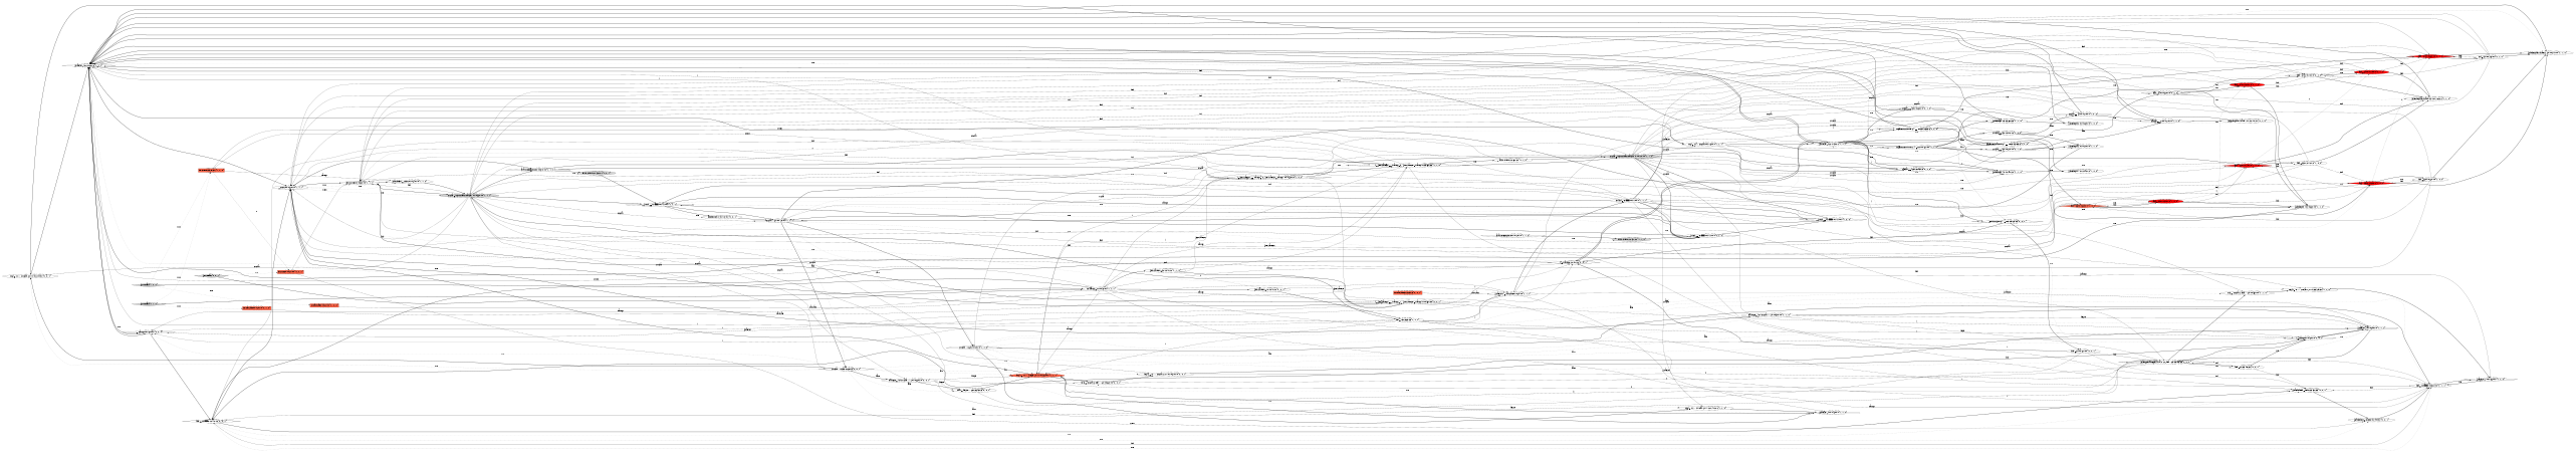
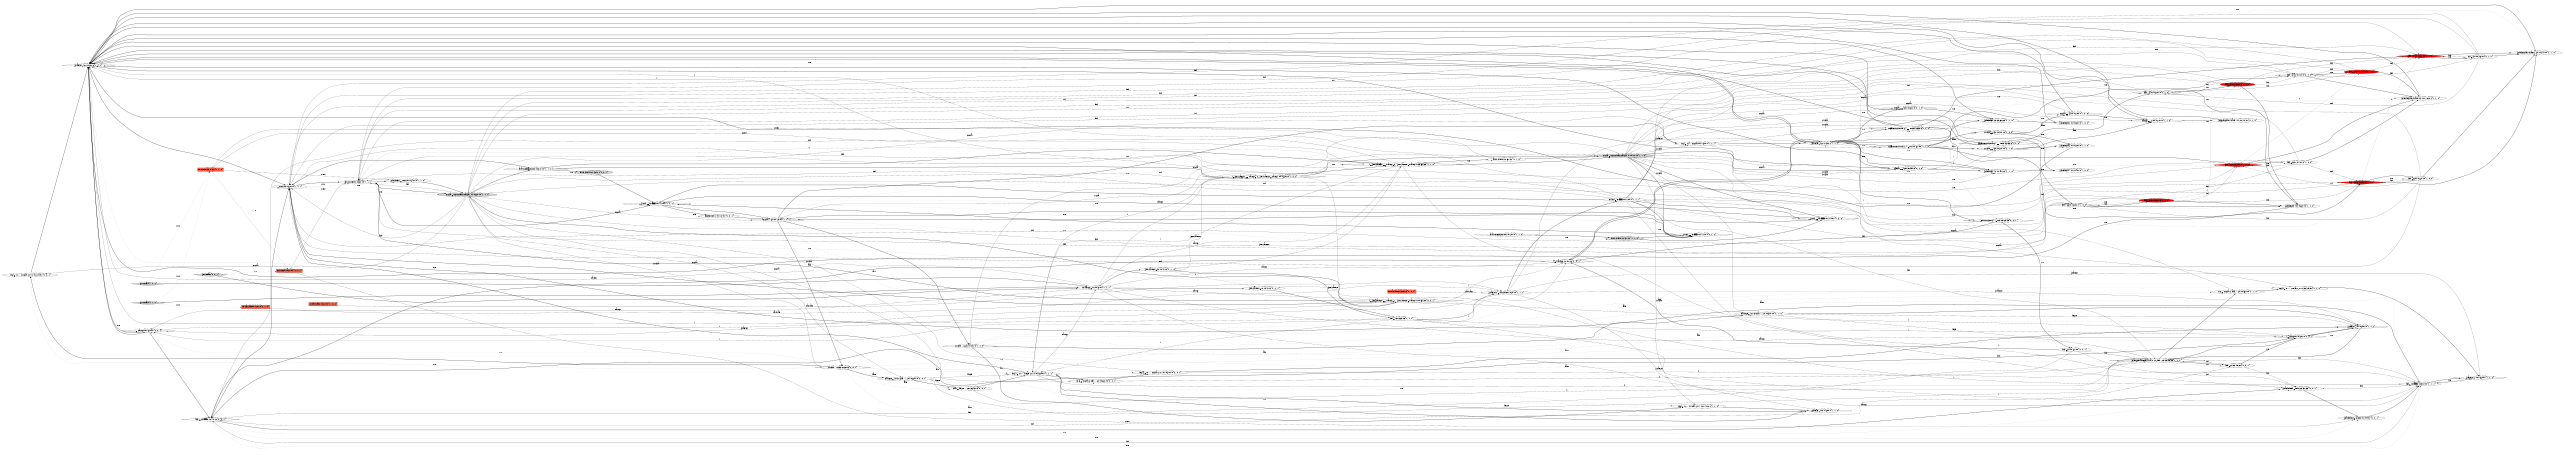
  digraph {
    rankdir=LR
    node [fillcolor=white shape=ellipse style=filled]
    edge [style=bold]
    n1 [label="long l = 1L << (curChar & 077)@@@24@@@['0', '0', '1']"]
    n2 [label="jjstateSet(--i(@@@26@@@['1', '1', '1']" shape=diamond]
    n3 [label="i != startsAt@@@30@@@['0', '0', '1']" shape=diamond]
    n4 [label="++curPos@@@52@@@['1', '1', '1']"]
    n5 [label="jjstateSet(--i(@@@15@@@['1', '1', '1']" shape=diamond]
    n6 [label="(0x3ff000000000000L & l) == 0L@@@31@@@['1', '1', '0']" shape=diamond]
-   n7 [fillcolor=tomato label="kind > 33@@@32@@@['1', '0', '0']" shape=diamond]
+   n7 [label="kind > 33@@@32@@@['1', '0', '0']" shape=diamond]
    n8 [label="kind > 34@@@32@@@['0', '1', '0']" shape=diamond]
    n9 [label="jjCheckNAdd(4)@@@33@@@['1', '1', '0']"]
    n10 [fillcolor=red label="kind = 33@@@32@@@['1', '0', '0']"]
    n11 [fillcolor=red label="kind = 34@@@32@@@['0', '1', '0']"]
    n12 [fillcolor=red label="kind > 33@@@26@@@['1', '0', '0']" shape=diamond]
    n13 [fillcolor=red label="kind > 33@@@17@@@['1', '0', '0']" shape=diamond]
    n14 [label="return curPos@@@53@@@['1', '1', '1']"]
    n15 [label="kind = 8@@@16@@@['0', '0', '1']"]
    n16 [label="jjCanMove_0(hiByte,i1,i2,l1,l2) && kind > 8@@@40@@@['1', '1', '1']" shape=diamond]
    n17 [label="jjmatchedKind = kind@@@48@@@['0', '0', '1']"]
    n18 [label="i != startsAt@@@21@@@['0', '0', '1']" shape=diamond]
    n19 [label="kind != 0x7fffffff@@@47@@@['0', '0', '1']" shape=diamond]
    n20 [label="i != startsAt@@@45@@@['0', '0', '1']" shape=diamond]
    n21 [label="kind = 8@@@40@@@['0', '0', '1']"]
    n22 [label="int i2 = (curChar & 0xff) >> 6@@@53@@@['1', '1', '0']"]
    n23 [label="jjmatchedPos = curPos@@@49@@@['0', '0', '1']"]
    n24 [label="kind = 0x7fffffff@@@50@@@['1', '1', '1']"]
    n25 [label="curChar == 61@@@21@@@['1', '0', '0']" shape=diamond]
    n26 [label="curChar == 61@@@21@@@['1', '1', '0']" shape=diamond]
    n27 [label="jjCheckNAddTwoStates(1,2)@@@21@@@['0', '1', '0']"]
    n28 [label="int startsAt = 0@@@3@@@['1', '1', '1']"]
    n29 [label="jjnewStateCnt = 1@@@4@@@['0', '0', '1']"]
    n30 [label="(i = jjnewStateCnt) == (startsAt = 1 - (jjnewStateCnt = startsAt))@@@53@@@['0', '0', '1']" shape=diamond]
    n31 [label="(i = jjnewStateCnt) == (startsAt = 5 - (jjnewStateCnt = startsAt))@@@68@@@['1', '0', '0']" shape=diamond]
-   n32 [fillcolor=tomato label="long l1 = 1L << (hiByte & 077)@@@35@@@['1', '1', '1']"]
+   n32 [label="long l1 = 1L << (hiByte & 077)@@@35@@@['1', '1', '1']"]
    n33 [label="(i = jjnewStateCnt) == (startsAt = 5 - (jjnewStateCnt = startsAt))@@@68@@@['1', '1', '0']" shape=diamond]
    n34 [label="jjnewStateCnt = 5@@@4@@@['1', '1', '0']"]
    n35 [label="jjstateSet(--i(@@@39@@@['1', '1', '1']" shape=diamond]
    n36 [label="int i = 1@@@5@@@['1', '1', '1']"]
    n37 [fillcolor=lightgray label="curChar = input_stream.readChar()@@@55@@@['1', '1', '1']"]
    n38 [fillcolor=lightgray label="curChar = input_stream.readChar()@@@70@@@['1', '1', '0']"]
    n39 [label="int i2 = (curChar & 0xff) >> 6@@@36@@@['0', '0', '1']"]
    n40 [label="jjstateSet(--i(@@@43@@@['1', '1', '0']" shape=diamond]
    n41 [label="jjstateSet(--i(@@@56@@@['1', '1', '0']" shape=diamond]
    n42 [label="return curPos@@@68@@@['0', '1', '0']"]
    n43 [label="curChar < 128@@@23@@@['0', '0', '1']" shape=diamond]
    n44 [label="int hiByte = (int)(curChar >> 8)@@@33@@@['0', '0', '1']"]
    n45 [label="long l2 = 1L << (curChar & 077)@@@37@@@['0', '0', '1']"]
    n46 [label="int i1 = hiByte >> 6@@@34@@@['0', '0', '1']"]
    n47 [label="jjCheckNAdd(2)@@@23@@@['1', '0', '0']"]
    n48 [label="long l2 = 1L << (curChar & 077)@@@54@@@['1', '1', '0']"]
    n49 [label="(0x3ff000000000000L & l) == 0L@@@25@@@['1', '1', '0']" shape=diamond]
    n50 [fillcolor=red label="kind > 34@@@26@@@['0', '1', '0']" shape=diamond]
    n51 [label="kind = 33@@@26@@@['1', '0', '0']"]
    n52 [label="jjCheckNAddTwoStates(2,3)@@@27@@@['1', '1', '0']"]
    n53 [label="kind = 34@@@26@@@['0', '1', '0']"]
    n54 [fillcolor=red label="kind = 34@@@17@@@['0', '1', '0']"]
    n55 [label="jjCheckNAddTwoStates(2,3)@@@18@@@['1', '1', '0']"]
    n56 [label="kind = 33@@@17@@@['1', '0', '0']"]
    n57 [label="kind > 34@@@17@@@['0', '1', '0']" shape=diamond]
    n58 [label="java.io.IOException e@@@72@@@['1', '1', '0']" shape=diamond]
    n59 [fillcolor=lightgray label="return curPos@@@73@@@['1', '1', '0']"]
    n60 [label="++jjround == 0x7fffffff@@@11@@@['1', '0', '0']" shape=diamond]
    n61 [label="++jjround == 0x7fffffff@@@11@@@['0', '1', '0']" shape=diamond]
    n62 [label="curChar == 45@@@23@@@['0', '1', '0']" shape=diamond]
    n63 [label="jjCheckNAdd(2)@@@23@@@['1', '1', '0']"]
    n64 [label="curChar < 64@@@12@@@['1', '1', '1']" shape=diamond]
    n65 [label="long l = 1L << curChar@@@13@@@['1', '1', '1']"]
    n66 [label="java.io.IOException e@@@57@@@['1', '1', '1']" shape=diamond]
    n67 [label="++jjround == 0x7fffffff@@@11@@@['1', '1', '1']" shape=diamond]
    n68 [label="curChar < 128@@@40@@@['1', '1', '0']" shape=diamond]
    n69 [label="jjmatchedPos = curPos@@@64@@@['1', '1', '0']"]
    n70 [label="(0x100002600L & l) != 0L@@@16@@@['0', '0', '1']" shape=diamond]
    n71 [label="(0x3ff000000000000L & l) != 0L@@@16@@@['1', '1', '0']" shape=diamond]
    n72 [fillcolor=lightgray label="return curPos@@@58@@@['0', '0', '1']"]
    n73 [label="ReInitRounds()@@@11@@@['0', '0', '1']"]
    n74 [fillcolor=lightgray label="jjMoveNfa_0['0', '1', '0']" shape=diamond]
    n75 [fillcolor=tomato label="int startState@@@2@@@['0', '1', '0']" shape=box]
    n76 [fillcolor=tomato label="int curPos@@@2@@@['1', '1', '0']" shape=box]
    n77 [label="jjstateSet(0( = startState@@@6@@@['1', '1', '1']"]
    n78 [fillcolor=tomato label="int curPos@@@2@@@['0', '0', '1']" shape=box]
    n79 [label="curChar == 46@@@29@@@['0', '1', '0']" shape=diamond]
    n80 [label="jjCheckNAdd(4)@@@29@@@['1', '1', '0']"]
    n81 [label="int hiByte = (int)(curChar >> 8)@@@50@@@['1', '1', '0']"]
    n82 [label="long l = 1L << (curChar & 077)@@@41@@@['1', '1', '0']"]
    n83 [label="int kind = 0x7fffffff@@@7@@@['1', '1', '1']"]
    n84 [label="curChar == 45@@@20@@@['1', '0', '0']" shape=diamond]
    n85 [label="jjCheckNAdd(2)@@@20@@@['1', '1', '0']"]
    n86 [fillcolor=lightgray label="jjMoveNfa_2['0', '0', '1']" shape=diamond]
    n87 [fillcolor=tomato label="int startState@@@2@@@['0', '0', '1']" shape=box]
    n88 [label="jjCheckNAdd(4)@@@29@@@['1', '0', '0']"]
    n89 [label="curChar == 45@@@20@@@['0', '1', '0']" shape=diamond]
    n90 [fillcolor=tomato label="int startState@@@2@@@['1', '0', '0']" shape=box]
    n91 [fillcolor=lightgray label="jjMoveNfa_0['1', '0', '0']" shape=diamond]
    n1 -> n2
    n2 -> n3
    n2 -> n4
    n2 -> n5 [label=true style=dotted]
    n2 -> n5
    n3 -> n2 [label=true style=dotted]
    n3 -> n2
    n3 -> n19
    n4 -> n14 [label=true style=dotted]
    n4 -> n14
    n4 -> n30
    n4 -> n37 [label=true style=dotted]
    n4 -> n66
    n4 -> n69 [label=true style=dotted]
    n5 -> n2
    n5 -> n6
    n5 -> n6 [label=true style=dotted]
    n5 -> n7 [label=true style=dotted]
    n5 -> n8 [label=true style=dotted]
    n5 -> n9 [label=true style=dotted]
    n5 -> n12 [label=true style=dotted]
    n5 -> n18
    n5 -> n49 [label=true style=dotted]
    n5 -> n49
    n5 -> n50 [label=true style=dotted]
    n5 -> n52 [label=true style=dotted]
    n5 -> n62 [label=true style=dotted]
    n5 -> n62
    n5 -> n63
    n5 -> n63 [label=true style=dotted]
    n5 -> n70 [label=true style=dotted]
    n5 -> n70
    n5 -> n71 [label=true style=dotted]
    n5 -> n71
    n5 -> n79 [label=true style=dotted]
    n5 -> n79
    n5 -> n80 [label=true style=dotted]
    n5 -> n80
    n6 -> n2
    n6 -> n7
    n6 -> n8
    n7 -> n9
    n7 -> n10
    n7 -> n10 [label=true style=dotted]
    n8 -> n9
    n8 -> n11 [label=true style=dotted]
    n8 -> n11
    n9 -> n2
    n10 -> n4 [label=kind style=solid]
    n10 -> n7 [label=kind style=solid]
    n10 -> n9
    n10 -> n11 [label=0 style=dashed]
    n10 -> n12 [label=kind style=solid]
    n10 -> n13 [label=kind style=solid]
    n10 -> n14 [label=kind style=solid]
    n11 -> n4 [label=kind style=solid]
    n11 -> n8 [label=kind style=solid]
    n11 -> n9
    n11 -> n14 [label=kind style=solid]
    n11 -> n50 [label=kind style=solid]
    n11 -> n57 [label=kind style=solid]
    n12 -> n50 [label=0 style=dashed]
    n12 -> n51
    n12 -> n51 [label=true style=dotted]
    n12 -> n52
    n13 -> n54 [label=0 style=dashed]
    n13 -> n55
    n13 -> n56
    n13 -> n56 [label=true style=dotted]
    n14 -> n37
    n14 -> n69
    n15 -> n16 [label=kind style=solid]
    n15 -> n17 [label=kind style=solid]
    n15 -> n18
    n15 -> n19 [label=kind style=solid]
    n16 -> n20
    n16 -> n21
    n16 -> n21 [label=true style=dotted]
    n16 -> n22
    n17 -> n23
    n18 -> n5
    n18 -> n5 [label=true style=dotted]
    n18 -> n19
    n19 -> n4
    n19 -> n17
    n19 -> n17 [label=true style=dotted]
    n19 -> n23 [label=true style=dotted]
    n19 -> n24 [label=true style=dotted]
    n20 -> n19
    n20 -> n35 [label=true style=dotted]
    n20 -> n35
    n21 -> n16 [label=kind style=solid]
    n21 -> n17 [label=kind style=solid]
+   n21 -> n19 [label=kind style=solid]
    n21 -> n20
    n22 -> n48
    n23 -> n24
    n24 -> n4
    n24 -> n16 [label=kind style=solid]
    n24 -> n17 [label=kind style=solid]
    n24 -> n19 [label=kind style=solid]
    n24 -> n41
    n24 -> n41 [label=true style=dotted]
    n25 -> n2
    n25 -> n26
    n25 -> n26 [label=true style=dotted]
    n26 -> n2
    n26 -> n27 [label=true style=dotted]
    n26 -> n27
    n27 -> n2
-   n28 -> n2 [label=curPos style=solid]
+   n28 -> n2 [label=startsAt style=solid]
    n28 -> n3 [label=startsAt style=solid]
    n28 -> n18 [label=startsAt style=solid]
    n28 -> n20 [label=startsAt style=solid]
    n28 -> n24 [label=startsAt style=solid]
    n28 -> n29
    n28 -> n30 [label=startsAt style=solid]
    n28 -> n31 [label=startsAt style=solid]
-   n28 -> n32 [label=startsAt style=solid]
+   n32 -> n28 [label=startsAt style=solid]
    n28 -> n33 [label=startsAt style=solid]
    n28 -> n34
    n29 -> n30 [label=jjnewStateCnt style=solid]
    n29 -> n36
    n30 -> n3 [label=i style=solid]
    n30 -> n14 [label=true style=dotted]
    n30 -> n14
    n30 -> n18 [label=i style=solid]
    n30 -> n20 [label=i style=solid]
    n30 -> n37
    n31 -> n2 [label=i style=solid]
    n31 -> n24 [label=i style=solid]
    n31 -> n32 [label=i style=solid]
    n31 -> n33 [label=true style=dotted]
    n31 -> n33
    n31 -> n38
    n32 -> n4
    n32 -> n16 [label=l1 style=solid]
    n32 -> n39
    n32 -> n40
    n32 -> n40 [label=true style=dotted]
    n33 -> n2 [label=i style=solid]
    n33 -> n14 [label=0 style=dashed]
    n33 -> n24 [label=i style=solid]
    n33 -> n32 [label=i style=solid]
    n33 -> n38
    n33 -> n42 [label=true style=dotted]
    n33 -> n42
    n34 -> n29 [label=0 style=dashed]
    n34 -> n31 [label=jjnewStateCnt style=solid]
    n34 -> n33 [label=jjnewStateCnt style=solid]
    n34 -> n36
    n35 -> n16
    n35 -> n16 [label=true style=dotted]
    n35 -> n20
    n36 -> n2 [label=i style=solid]
    n36 -> n3 [label=i style=solid]
    n36 -> n18 [label=i style=solid]
    n36 -> n20 [label=i style=solid]
    n36 -> n24 [label=i style=solid]
    n36 -> n32 [label=i style=solid]
    n36 -> n77
    n37 -> n1 [label=curChar style=solid]
    n37 -> n4 [label=kind style=solid]
    n37 -> n7 [label=kind style=solid]
    n37 -> n8 [label=kind style=solid]
    n37 -> n12 [label=kind style=solid]
    n37 -> n13 [label=kind style=solid]
    n37 -> n14 [label=kind style=solid]
    n37 -> n39 [label=curChar style=solid]
    n37 -> n43 [label=curChar style=solid]
    n37 -> n44 [label=curChar style=solid]
    n37 -> n45 [label=curChar style=solid]
    n37 -> n50 [label=kind style=solid]
    n37 -> n57 [label=kind style=solid]
    n37 -> n64 [label=curChar style=solid]
    n37 -> n65 [label=curChar style=solid]
    n37 -> n66
-   n37 -> n67
+   n14 -> n67
    n38 -> n22 [label=curChar style=solid]
    n38 -> n25 [label=curChar style=solid]
    n38 -> n26 [label=curChar style=solid]
    n38 -> n48 [label=curChar style=solid]
    n38 -> n60
    n38 -> n61
    n38 -> n62 [label=curChar style=solid]
    n38 -> n63 [label=curChar style=solid]
    n38 -> n64 [label=curChar style=solid]
    n38 -> n65 [label=curChar style=solid]
    n38 -> n68 [label=curChar style=solid]
    n38 -> n79 [label=curChar]
    n38 -> n80 [label=curChar style=solid]
    n38 -> n81 [label=curChar style=solid]
    n38 -> n82 [label=curChar style=solid]
    n38 -> n84 [label=curChar style=solid]
    n38 -> n89 [label=curChar style=solid]
    n39 -> n16 [label=i2 style=solid]
    n39 -> n45
    n40 -> n32
    n41 -> n24
    n42 -> n38
    n43 -> n1
    n43 -> n1 [label=true style=dotted]
    n43 -> n3 [label=true style=dotted]
    n43 -> n20 [label=false style=dotted]
    n43 -> n32 [label=false style=dotted]
    n43 -> n39 [label=false style=dotted]
    n43 -> n44 [label=false style=dotted]
    n43 -> n44
    n43 -> n45 [label=false style=dotted]
    n43 -> n46 [label=false style=dotted]
    n44 -> n16 [label=hiByte style=solid]
    n44 -> n32 [label=hiByte style=solid]
    n44 -> n46
    n44 -> n46 [label=hiByte style=solid]
    n45 -> n16 [label=l2 style=solid]
    n45 -> n35
    n46 -> n16 [label=i1 style=solid]
    n46 -> n32
    n47 -> n2
    n48 -> n41
    n49 -> n2
    n49 -> n12
    n49 -> n50
    n50 -> n52
    n50 -> n53 [label=true style=dotted]
    n50 -> n53
    n51 -> n4 [label=kind style=solid]
    n51 -> n7 [label=kind style=solid]
    n51 -> n12 [label=kind style=solid]
    n51 -> n13 [label=kind style=solid]
    n51 -> n14 [label=kind style=solid]
    n51 -> n52
    n52 -> n2
    n53 -> n4 [label=kind style=solid]
    n53 -> n8 [label=kind style=solid]
    n53 -> n14 [label=kind style=solid]
    n53 -> n50 [label=kind style=solid]
    n53 -> n52
    n53 -> n57 [label=kind style=solid]
    n54 -> n4 [label=kind style=solid]
    n54 -> n8 [label=kind style=solid]
    n54 -> n14 [label=kind style=solid]
    n54 -> n50 [label=kind style=solid]
    n54 -> n55
    n54 -> n57 [label=kind style=solid]
    n55 -> n2
    n56 -> n4 [label=kind style=solid]
    n56 -> n7 [label=kind style=solid]
    n56 -> n12 [label=kind style=solid]
    n56 -> n13 [label=kind style=solid]
    n56 -> n14 [label=kind style=solid]
    n56 -> n55
    n57 -> n54
    n57 -> n54 [label=true style=dotted]
    n57 -> n55
    n58 -> n59
    n58 -> n59 [label=true style=dotted]
-   n61 -> n60
+   n59 -> n60
    n59 -> n61
    n60 -> n64
    n60 -> n67
    n60 -> n67 [label=true style=dotted]
    n61 -> n64
    n61 -> n67 [label=true style=dotted]
    n61 -> n67
-   n62 -> n1
+   n62 -> n2
    n62 -> n63
    n62 -> n63 [label=true style=dotted]
    n63 -> n2
    n63 -> n47 [label=true style=dotted]
    n63 -> n47
    n64 -> n2 [label=true style=dotted]
    n64 -> n18 [label=true style=dotted]
    n64 -> n43 [label=false style=dotted]
    n64 -> n43
    n64 -> n65
    n64 -> n65 [label=true style=dotted]
    n64 -> n68
    n64 -> n68 [label=false style=dotted]
    n65 -> n5
-   n65 -> n6 [label=l style=solid]
+   n79 -> n6 [label=l style=solid]
    n65 -> n49 [label=l style=solid]
    n65 -> n70 [label=l style=solid]
    n65 -> n71 [label=l style=solid]
    n66 -> n31
    n66 -> n33
    n66 -> n72
    n66 -> n72 [label=true style=dotted]
    n67 -> n64
    n67 -> n73
    n67 -> n73 [label=true style=dotted]
    n68 -> n16 [label=false style=dotted]
    n68 -> n22 [label=false style=dotted]
    n68 -> n24 [label=false style=dotted]
    n68 -> n32 [label=true style=dotted]
    n68 -> n35 [label=false style=dotted]
    n68 -> n48 [label=false style=dotted]
    n68 -> n81 [label=false style=dotted]
    n68 -> n81
    n68 -> n82 [label=true style=dotted]
    n68 -> n82
    n69 -> n37
    n70 -> n15
    n70 -> n15 [label=true style=dotted]
    n70 -> n18
    n71 -> n13 [label=true style=dotted]
    n71 -> n13
    n71 -> n55 [label=true style=dotted]
    n71 -> n57 [label=true style=dotted]
    n71 -> n57
    n71 -> n70 [label=0 style=dashed]
    n71 -> n84
    n71 -> n84 [label=false style=dotted]
    n71 -> n89 [label=false style=dotted]
    n71 -> n89
    n72 -> n67
    n73 -> n64
    n74 -> n28
    n74 -> n75 [label=true style=dotted]
    n74 -> n76 [label=true style=dotted]
    n75 -> n77 [label=startState style=solid]
    n76 -> n33 [label=curPos style=solid]
    n76 -> n42 [label=curPos style=solid]
-   n76 -> n69 [label=startsAt style=solid]
+   n76 -> n69 [label=curPos style=solid]
    n76 -> n78 [label=0 style=dashed]
    n77 -> n3 [label=jjstateSet style=solid]
    n77 -> n5 [label=jjstateSet style=solid]
    n77 -> n35 [label=jjstateSet style=solid]
    n77 -> n40 [label=jjstateSet style=solid]
    n77 -> n41 [label=jjstateSet style=solid]
    n77 -> n83
    n78 -> n14 [label=curPos style=solid]
    n78 -> n23 [label=curPos style=solid]
    n79 -> n2
    n79 -> n80
    n79 -> n80 [label=true style=dotted]
    n80 -> n2
    n80 -> n88 [label=true style=dotted]
    n80 -> n88
    n81 -> n16 [label=hiByte style=solid]
    n81 -> n35 [label=hiByte style=solid]
    n81 -> n35
    n82 -> n40
    n83 -> n4 [label=kind style=solid]
    n83 -> n7 [label=kind style=solid]
    n83 -> n8 [label=kind style=solid]
    n83 -> n12 [label=kind style=solid]
    n83 -> n13 [label=kind style=solid]
    n83 -> n14 [label=kind style=solid]
    n83 -> n16 [label=kind style=solid]
    n83 -> n17 [label=kind style=solid]
    n83 -> n19 [label=kind style=solid]
    n83 -> n50 [label=kind style=solid]
    n83 -> n57 [label=kind style=solid]
    n83 -> n60
    n83 -> n61
    n83 -> n67
    n84 -> n25
    n84 -> n25 [label=false style=dotted]
    n84 -> n85
    n84 -> n85 [label=true style=dotted]
    n85 -> n2
    n86 -> n28
    n86 -> n78 [label=true style=dotted]
    n87 -> n77 [label=startState style=solid]
    n88 -> n2
    n89 -> n26 [label=false style=dotted]
    n89 -> n26
    n89 -> n85
    n89 -> n85 [label=true style=dotted]
    n90 -> n77 [label=startState style=solid]
    n91 -> n28
    n91 -> n76 [label=true style=dotted]
-   n91 -> n90 [label=true style=dotted]
  }
